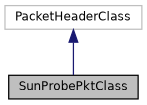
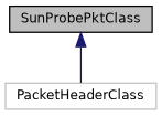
  digraph {
    node [fontname=Helvetica fontsize=10 shape=record style=filled]
    n1 [color=black fillcolor=grey75 fontcolor=black height=0.2 label=SunProbePktClass width=0.4]
    n2 [color=grey75 fillcolor=white height=0.2 label=PacketHeaderClass width=0.4]
-   n2 -> n1 [color=midnightblue dir=back fontname=Helvetica fontsize=10 labelfontname=Helvetica labelfontsize=10 style=solid]
+   n1 -> n2 [color=midnightblue dir=back fontname=Helvetica fontsize=10 labelfontname=Helvetica labelfontsize=10 style=solid]
  }
